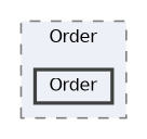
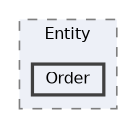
  digraph {
    compound=true
    rankdir=LR
    n1 [color=grey25 fillcolor="#edf0f7" fontname=Helvetica fontsize=10 height=0.2 label=Order shape=box style="filled,bold" width=0.4]
    subgraph cluster_1 {
      bgcolor="#edf0f7"
      fontname=Helvetica
      fontsize=10
-     label=Order
+     label=Entity
      pencolor=grey50
      style="filled,dashed"
      n1
    }
  }
